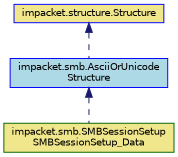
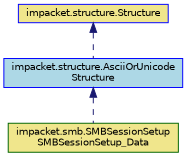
  digraph {
    node [color=blue fillcolor=khaki fontname=Helvetica fontsize=10 shape=record style=filled]
    edge [color=midnightblue dir=back fontname=Helvetica fontsize=10 labelfontname=Helvetica labelfontsize=10 style=dashed]
    n1 [color=darkgreen fontcolor=black height=0.2 label="impacket.smb.SMBSessionSetup\lSMBSessionSetup_Data" width=0.4]
-   n2 [fillcolor=lightblue height=0.2 label="impacket.smb.AsciiOrUnicode\lStructure" width=0.4]
+   n2 [fillcolor=lightblue height=0.2 label="impacket.structure.AsciiOrUnicode\lStructure" width=0.4]
    n3 [height=0.2 label="impacket.structure.Structure" width=0.4]
    n2 -> n1
    n3 -> n2
  }
